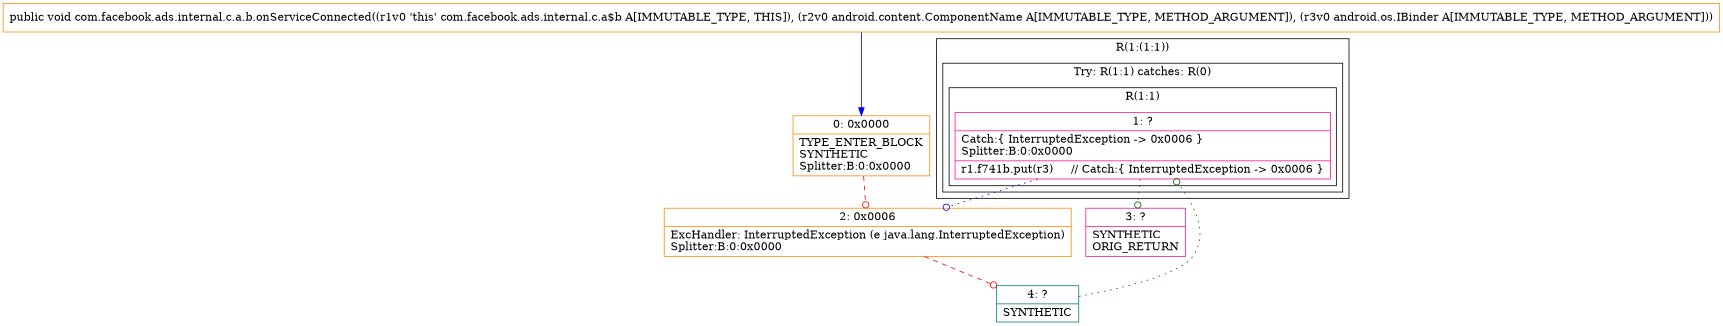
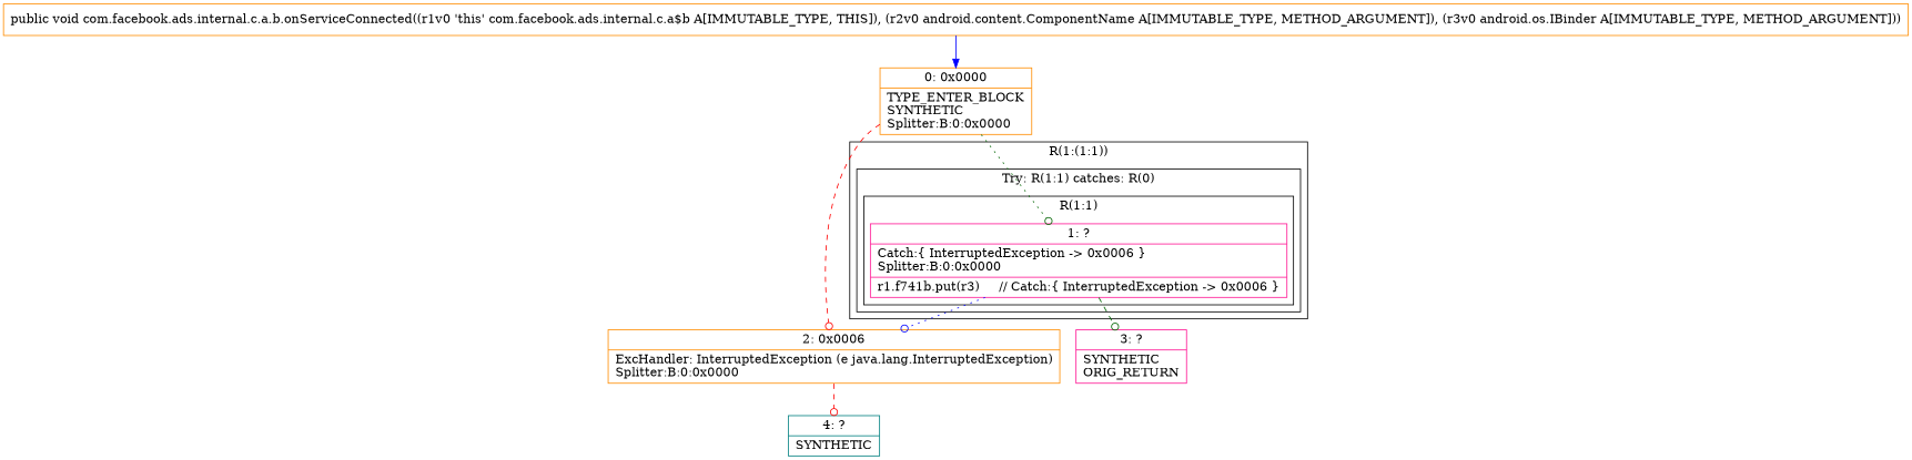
  digraph {
    node [color=darkorange shape=record]
    edge [arrowhead=odot color=blue style=dashed]
    n1 [color=deeppink label="{1\:\ ?|Catch:\{ InterruptedException \-\> 0x0006 \}\lSplitter:B:0:0x0000\l|r1.f741b.put(r3)     \/\/ Catch:\{ InterruptedException \-\> 0x0006 \}\l}"]
    n2 [label="{2\:\ 0x0006|ExcHandler: InterruptedException (e java.lang.InterruptedException)\lSplitter:B:0:0x0000\l}"]
    n3 [color=deeppink label="{3\:\ ?|SYNTHETIC\lORIG_RETURN\l}"]
    n4 [color=teal label="{4\:\ ?|SYNTHETIC\l}"]
    n5 [label="{0\:\ 0x0000|TYPE_ENTER_BLOCK\lSYNTHETIC\lSplitter:B:0:0x0000\l}"]
    n6 [label="{public void com.facebook.ads.internal.c.a.b.onServiceConnected((r1v0 'this' com.facebook.ads.internal.c.a$b A[IMMUTABLE_TYPE, THIS]), (r2v0 android.content.ComponentName A[IMMUTABLE_TYPE, METHOD_ARGUMENT]), (r3v0 android.os.IBinder A[IMMUTABLE_TYPE, METHOD_ARGUMENT])) }"]
    subgraph cluster_1 {
      label="R(1:(1:1))"
      subgraph cluster_2 {
        label="Try: R(1:1) catches: R(0)"
        subgraph cluster_3 {
          label="R(1:1)"
          n1
        }
        subgraph cluster_4 {
          label="R(0) | ExcHandler: InterruptedException (e java.lang.InterruptedException)\l"
        }
      }
    }
    subgraph cluster_5 {
      label="R(0) | ExcHandler: InterruptedException (e java.lang.InterruptedException)\l"
    }
    n1 -> n2 [style=dotted]
-   n1 -> n3 [color=darkgreen style=dotted]
+   n1 -> n3 [color=darkgreen]
    n2 -> n4 [color=red]
-   n4 -> n1 [color=darkgreen style=dotted]
+   n5 -> n1 [color=darkgreen style=dotted]
    n5 -> n2 [color=red]
    n6 -> n5 [arrowhead=normal style=solid]
  }
